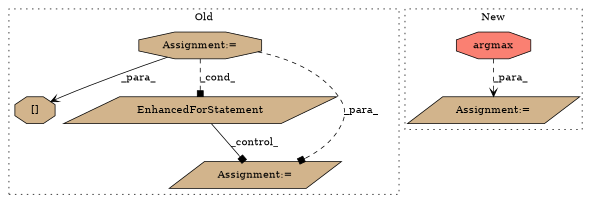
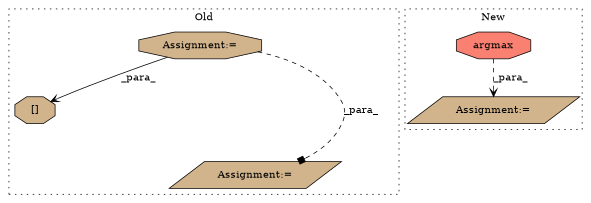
  digraph {
    node [a=7 l="7,1" s="5166,5255" shape=octagon style=filled fillcolor=tan]
    edge [style=dashed arrowhead=box]
    n1 [a=2 label="[]" s="5267,5279"]
    n2 [l="57,2" label="Assignment:="]
-   n3 [a=70 l="57,2" label=EnhancedForStatement shape=parallelogram]
    n4 [l=1 label="Assignment:=" s=5672 shape=parallelogram]
    n5 [a=32 label=argmax s="5590,5623" fillcolor=salmon]
    n6 [l=1 label="Assignment:=" s=5583 shape=parallelogram]
    subgraph cluster_1 {
      label=Old
      style=dotted
      n1
      n2
-     n3
      n4
    }
    subgraph cluster_2 {
      label=New
      style=dotted
      n5
      n6
    }
    n2 -> n1 [label=_para_ style=solid arrowhead=vee]
-   n2 -> n3 [label=_cond_]
    n2 -> n4 [label=_para_]
-   n3 -> n4 [label=_control_ style=solid]
    n5 -> n6 [label=_para_ arrowhead=vee]
  }
